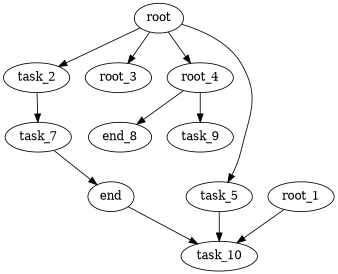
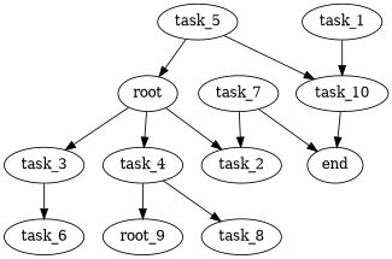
  digraph {
    root
    task_2
-   task_3 [label=root_3]
-   task_4 [label=root_4]
+   task_3
+   task_4
    task_5
-   task_1 [label=root_1]
+   task_1
    task_10
    task_7
-   task_8 [label=end_8]
-   task_9
+   task_6
+   task_8
+   task_9 [label=root_9]
    end
    root -> task_2
    root -> task_3
    root -> task_4
-   root -> task_5
-   task_2 -> task_7
+   task_5 -> root
+   task_7 -> task_2
+   task_3 -> task_6
    task_4 -> task_8
    task_4 -> task_9
    task_5 -> task_10
    task_1 -> task_10
-   end -> task_10
+   task_10 -> end
    task_7 -> end
  }
